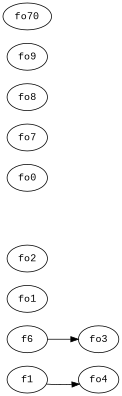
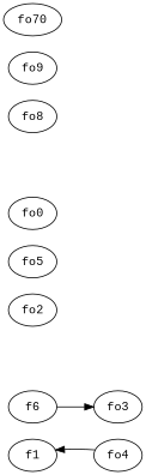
  strict digraph {
    fontname="Liberation Mono"
    rankdir=LR
    node [fontname="Liberation Mono"]
    edge [fontname="Liberation Mono" weight=2]
    f1
    fo4
    n3 [label=f6]
    fo3
-   fo1
    fo2
+   fo5
    n8 [label=fo0]
-   fo7
    fo8
    fo9
    n12 [label=fo70]
-   f1 -> fo4
+   fo4 -> f1
    n3 -> fo3
  }
